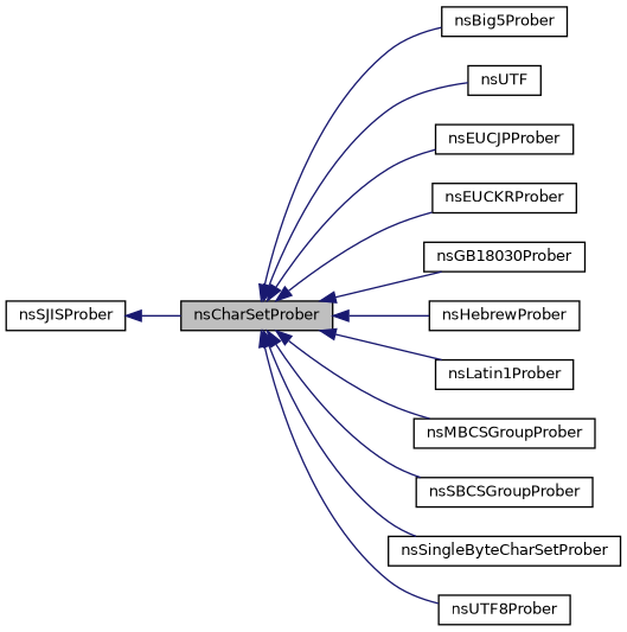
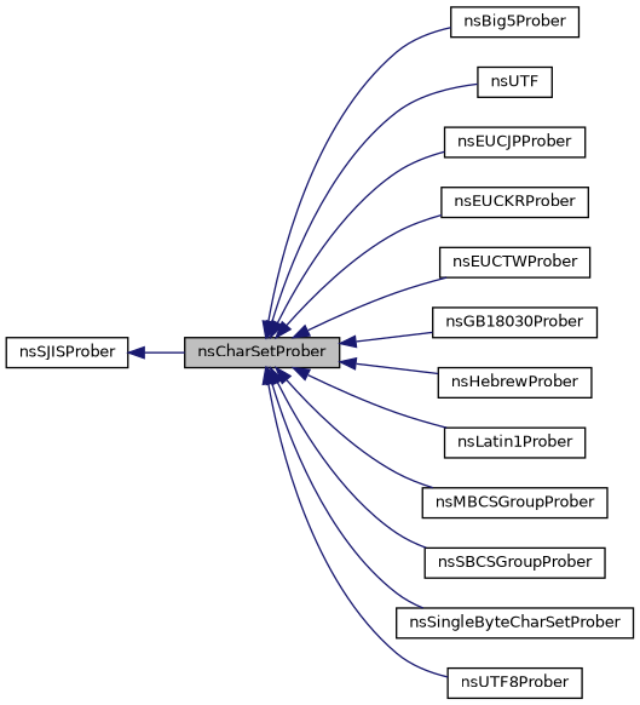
  digraph {
    rankdir=LR
    node [color=black fillcolor=white fontname=Helvetica fontsize=10 shape=record style=filled]
    edge [color=midnightblue dir=back fontname=Helvetica fontsize=10 labelfontname=Helvetica labelfontsize=10 style=solid]
    n1 [fillcolor=grey75 fontcolor=black height=0.2 label=nsCharSetProber width=0.4]
    n2 [height=0.2 label=nsBig5Prober width=0.4]
    n3 [height=0.2 label=nsUTF width=0.4]
    n4 [height=0.2 label=nsEUCJPProber width=0.4]
    n5 [height=0.2 label=nsEUCKRProber width=0.4]
+   n6 [height=0.2 label=nsEUCTWProber width=0.4]
    n7 [height=0.2 label=nsGB18030Prober width=0.4]
    n8 [height=0.2 label=nsHebrewProber width=0.4]
    n9 [height=0.2 label=nsLatin1Prober width=0.4]
    n10 [height=0.2 label=nsMBCSGroupProber width=0.4]
    n11 [height=0.2 label=nsSBCSGroupProber width=0.4]
    n12 [height=0.2 label=nsSingleByteCharSetProber width=0.4]
    n13 [height=0.2 label=nsUTF8Prober width=0.4]
    n14 [height=0.2 label=nsSJISProber width=0.4]
    n1 -> n2
    n1 -> n3
    n1 -> n4
    n1 -> n5
+   n1 -> n6
    n1 -> n7
    n1 -> n8
    n1 -> n9
    n1 -> n10
    n1 -> n11
    n1 -> n12
    n1 -> n13
    n14 -> n1
  }
